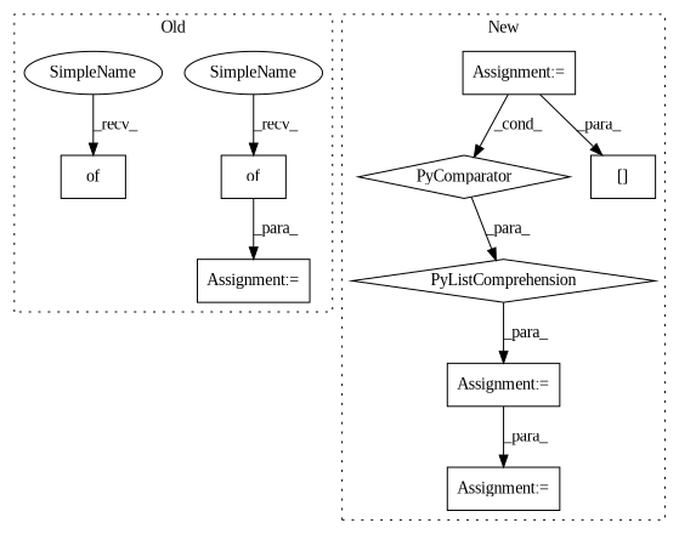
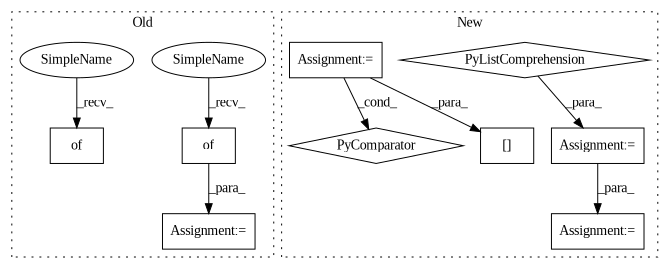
  digraph {
    fontname="Liberation Serif"
    node [a=7 l=3 s=2458 shape=box fontname="Liberation Serif"]
    edge [fontname="Liberation Serif"]
    n1 [a=32 l="3,1" label=of s="2296,2319"]
    n2 [l="61,2" label="Assignment:=" s="2404,2502"]
    n3 [a=32 l=4 label=of s=2390]
    n4 [a=42 label=SimpleName s=2292 shape=ellipse]
    n5 [a=42 label=SimpleName s=2386 shape=ellipse]
    n6 [a=109 l=209 label=PyListComprehension s=2282 shape=diamond]
    n7 [a=113 l=25 label=PyComparator shape=diamond]
    n8 [l=25 label="Assignment:="]
    n9 [l="57,2" label="Assignment:=" s="2520,2628"]
    n10 [l=14 label="Assignment:=" s=2268]
    n11 [a=2 l="17,1" label="[]" s="2365,2383"]
    subgraph cluster_1 {
      label=Old
      style=dotted
      n1
      n2
      n3
      n4
      n5
    }
    subgraph cluster_2 {
      label=New
      style=dotted
      n6
      n7
      n8
      n9
      n10
      n11
    }
    n1 -> n2 [label=_para_]
    n4 -> n1 [label=_recv_]
    n5 -> n3 [label=_recv_]
    n6 -> n10 [label=_para_]
-   n7 -> n6 [label=_para_]
    n8 -> n7 [label=_cond_]
    n8 -> n11 [label=_para_]
    n10 -> n9 [label=_para_]
  }
